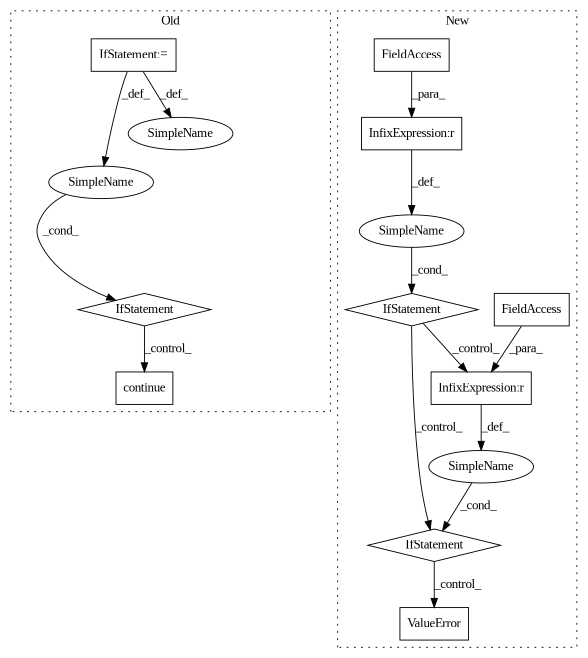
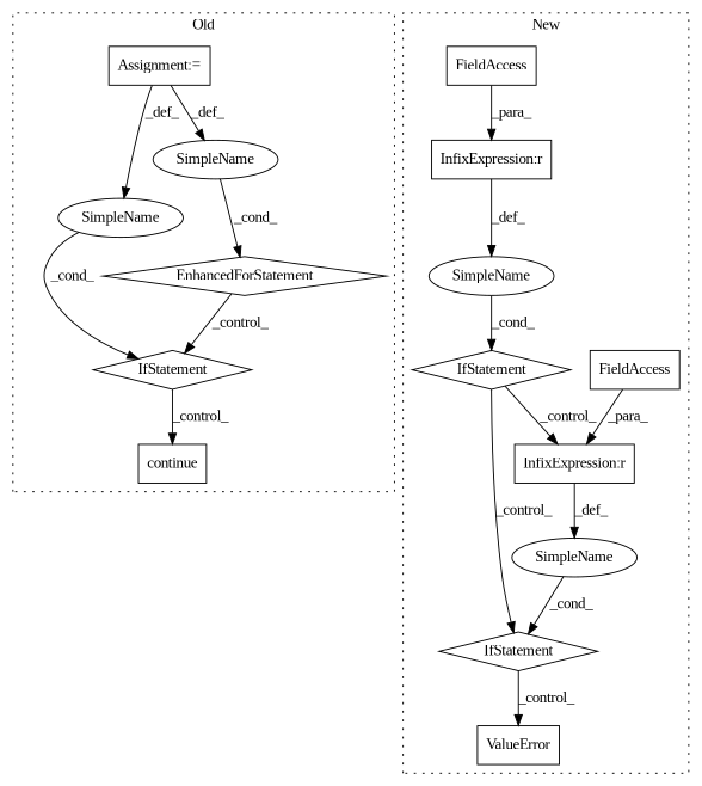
  digraph {
    fontname="Liberation Serif"
    node [a=42 fontname="Liberation Serif" shape=box]
    edge [fontname="Liberation Serif"]
    n1 [a=18 l=9 label=continue s=21124]
    n2 [a=25 l="4,2" label=IfStatement s="21073,21110" shape=diamond]
    n3 [label=SimpleName shape=ellipse]
    n4 [l=3 label=SimpleName s=21027 shape=ellipse]
-   n6 [a=7 l="75,2" label="IfStatement:=" s="20948,21061"]
+   n5 [a=70 l="75,2" label=EnhancedForStatement s="20948,21061" shape=diamond]
+   n6 [a=7 l="75,2" label="Assignment:=" s="20948,21061"]
    n7 [a=25 l="4,2" label=IfStatement s="22428,22452" shape=diamond]
    n8 [label=SimpleName shape=ellipse]
    n9 [a=27 l=4 label="InfixExpression:r" s=22444]
    n10 [label=SimpleName shape=ellipse]
    n11 [a=25 l="4,2" label=IfStatement s="22386,22418" shape=diamond]
    n12 [a=22 l=12 label=FieldAccess s=22432]
    n13 [a=32 l="11,1" label=ValueError s="22470,22539"]
    n14 [a=27 l=3 label="InfixExpression:r" s=22414]
    n15 [a=22 l=24 label=FieldAccess s=22390]
    subgraph cluster_1 {
      label=Old
      style=dotted
      n1
      n2
      n3
      n4
+     n5
      n6
    }
    subgraph cluster_2 {
      label=New
      style=dotted
      n7
      n8
      n9
      n10
      n11
      n12
      n13
      n14
      n15
    }
    n2 -> n1 [label=_control_]
    n3 -> n2 [label=_cond_]
+   n4 -> n5 [label=_cond_]
+   n5 -> n2 [label=_control_]
    n6 -> n3 [label=_def_]
    n6 -> n4 [label=_def_]
    n7 -> n13 [label=_control_]
    n8 -> n7 [label=_cond_]
    n9 -> n8 [label=_def_]
    n10 -> n11 [label=_cond_]
    n11 -> n7 [label=_control_]
    n11 -> n9 [label=_control_]
    n12 -> n9 [label=_para_]
    n14 -> n10 [label=_def_]
    n15 -> n14 [label=_para_]
  }
